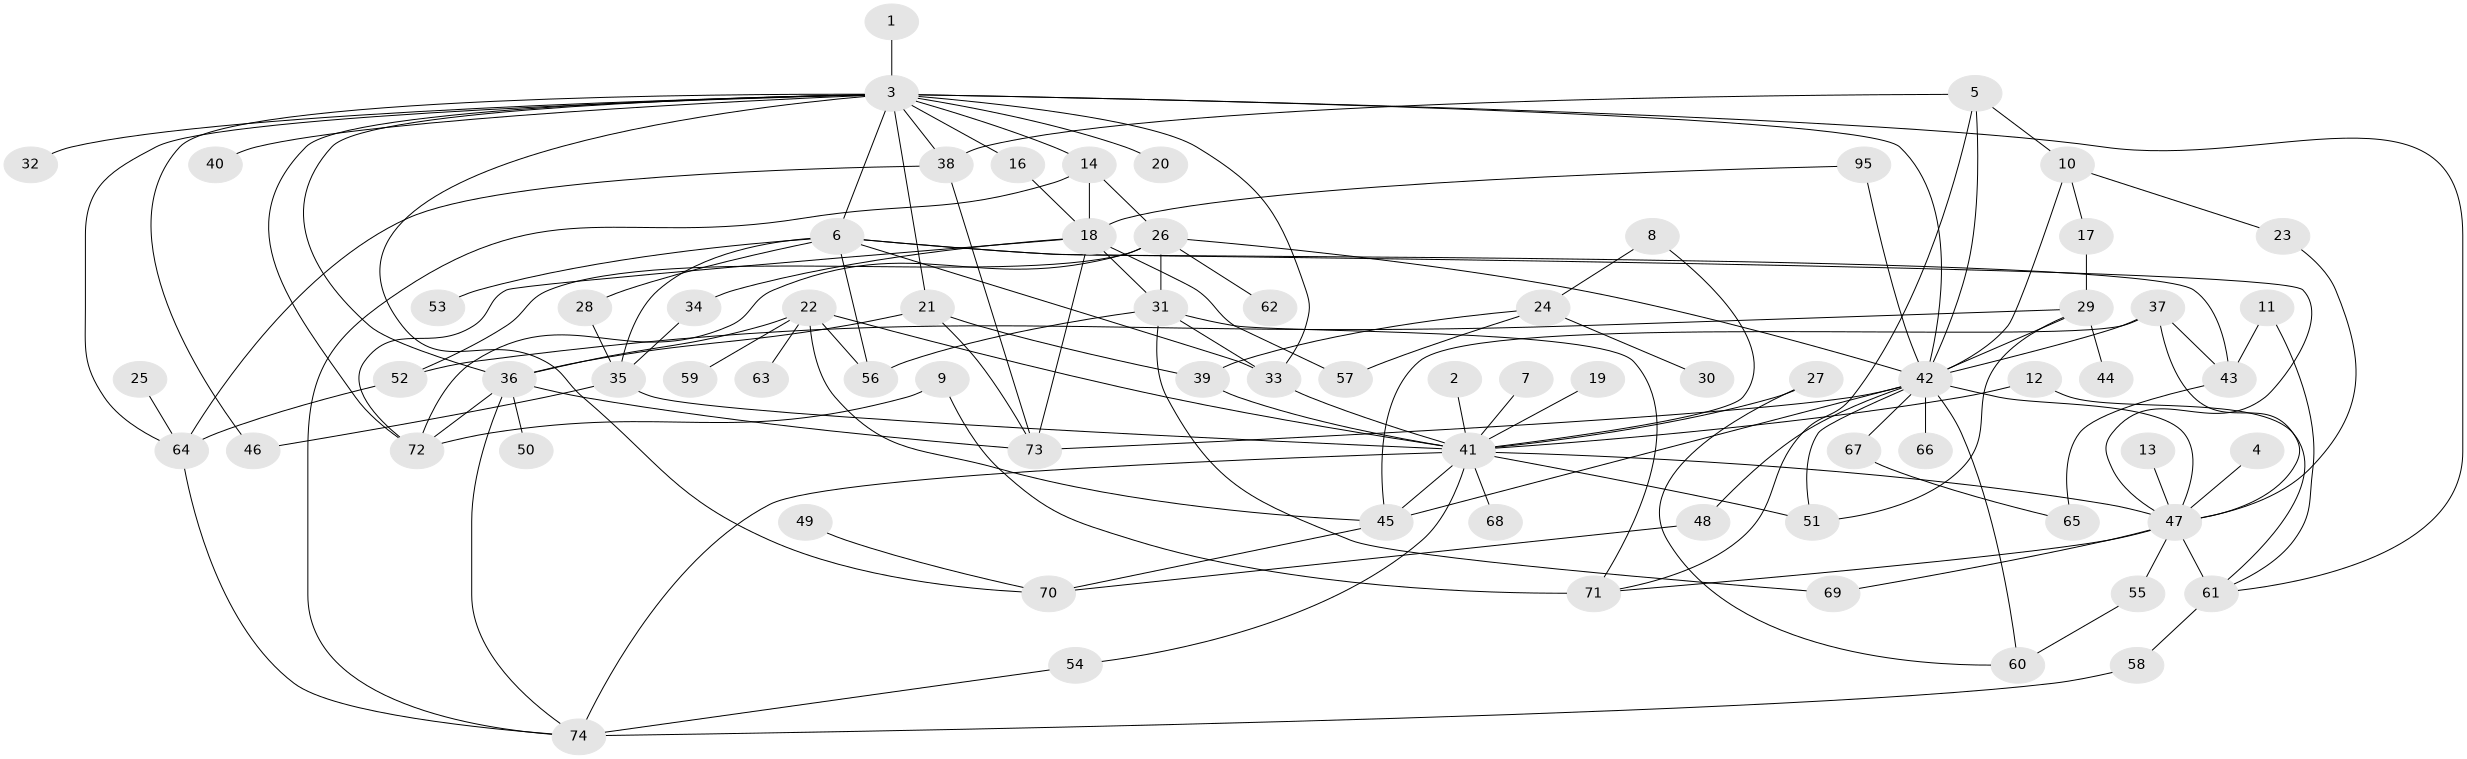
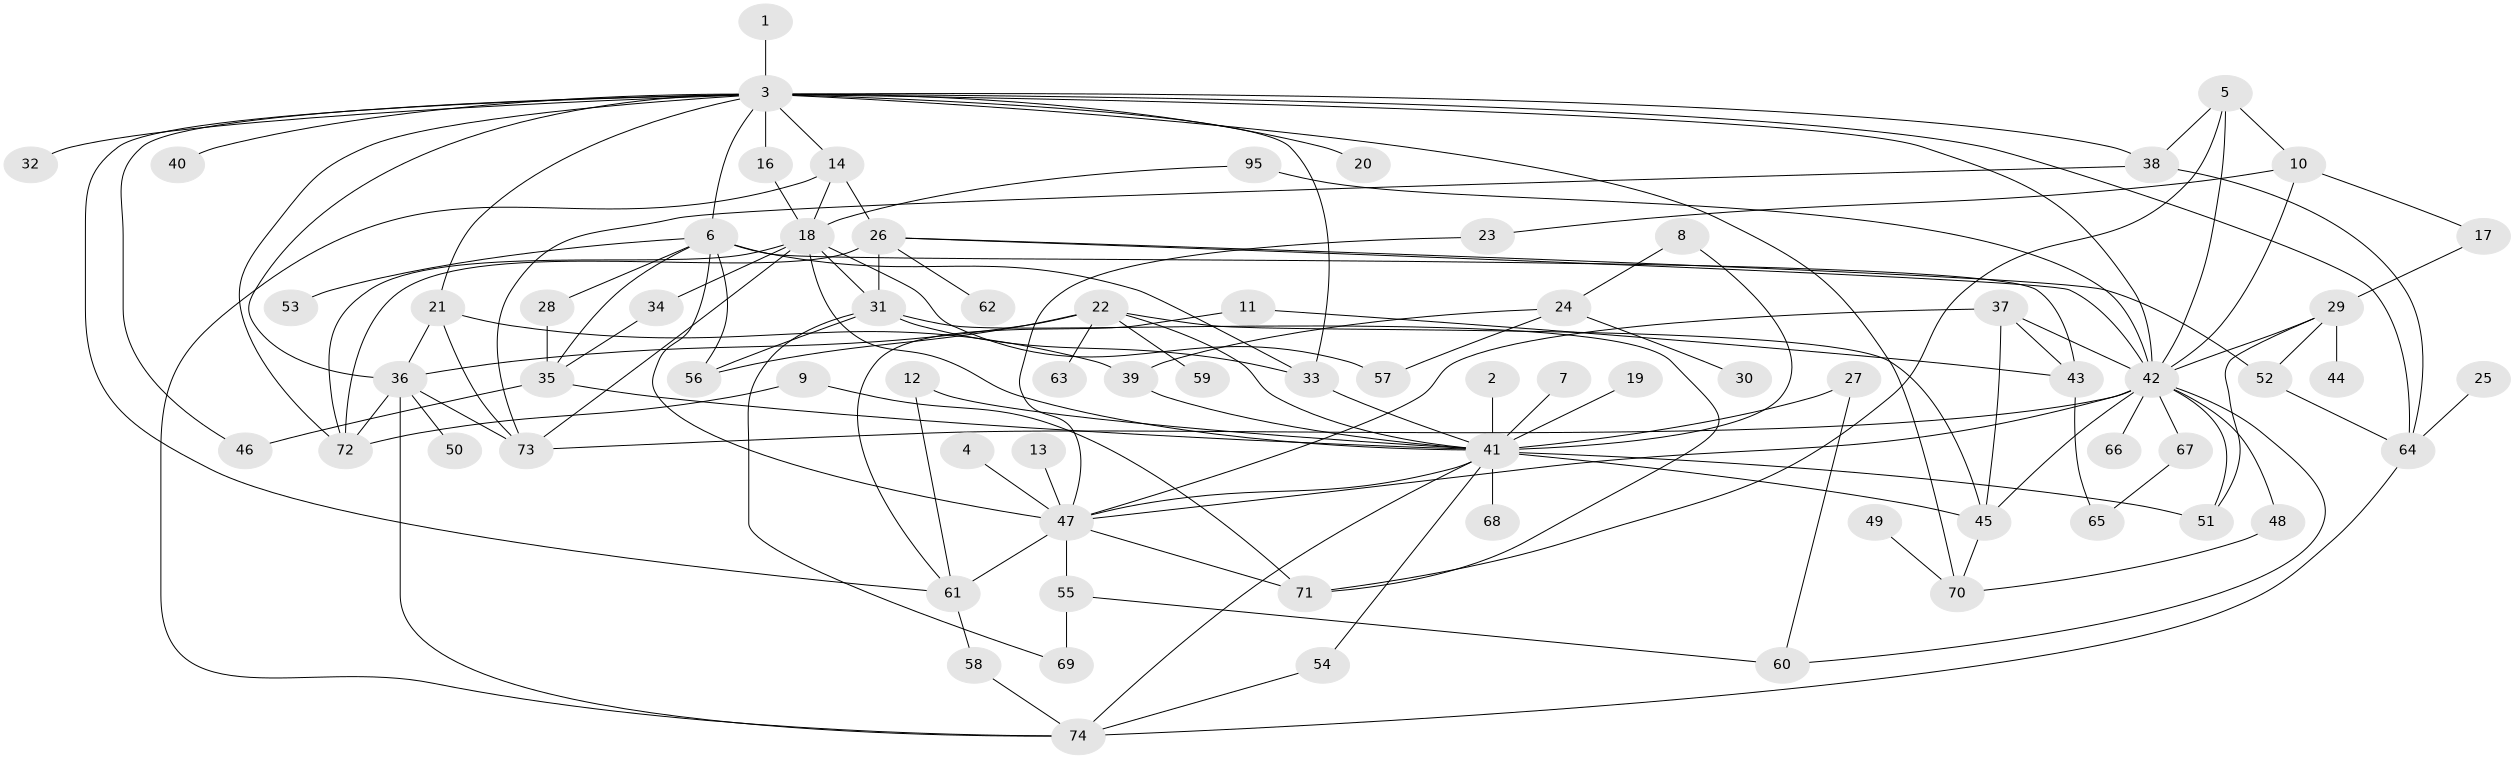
  graph {
    fontname="DejaVu Sans"
    node [color=gray90 fontname="DejaVu Sans" style=filled]
    edge [fontname="DejaVu Sans" weight=1.0]
    1
    3
    6
    14
    16
    20
    21
    32
    33
    36
    38
    40
    42
    46
    61
    64
    70
    72
    2
    41
    47
    74
    45
    51
    54
    68
    28
    35
    43
    53
    56
    18
    26
    73
    39
    50
    60
    48
    66
    67
    58
    4
    71
    55
    69
    5
    10
    17
    23
    65
    7
    8
    24
    57
    30
    9
    29
    11
    12
    13
    31
    34
    52
    62
    n65 [label=95]
    44
    19
    22
    59
    63
    25
    27
    37
    49
    1 -- 3
    3 -- 6
    3 -- 14
    3 -- 16
    3 -- 20
    3 -- 21
    3 -- 32
    3 -- 33
    3 -- 36
    3 -- 38 [weight=2.0]
    3 -- 40
    3 -- 42
    3 -- 46
    3 -- 61
    3 -- 64
    3 -- 70
    3 -- 72
    6 -- 33
    6 -- 47
    6 -- 28
    6 -- 35
    6 -- 43
    6 -- 53
    6 -- 56
    14 -- 74
    14 -- 18
    14 -- 26
    16 -- 18
    21 -- 36
    21 -- 73
    21 -- 39
    33 -- 41
    36 -- 72
    36 -- 74
    36 -- 73
    36 -- 50
    38 -- 64
    38 -- 73
    42 -- 47
    42 -- 45
    42 -- 51
    42 -- 73
    42 -- 60
    42 -- 48
    42 -- 66
    42 -- 67
    61 -- 58
    64 -- 74
    2 -- 41
    41 -- 47
    41 -- 74
    41 -- 45
    41 -- 51
    41 -- 54
    41 -- 68
    47 -- 61 [weight=2.0]
    47 -- 71
    47 -- 55
-   47 -- 69
+   55 -- 69
    45 -- 70
    54 -- 74
    28 -- 35
    35 -- 46
    35 -- 41
    43 -- 65
    18 -- 72
+   18 -- 41
    18 -- 73
    18 -- 57
    18 -- 31
    18 -- 34
    26 -- 42
    26 -- 72 [weight=2.0]
    26 -- 31 [weight=2.0]
    26 -- 52
    26 -- 62
    39 -- 41
    48 -- 70
    67 -- 65
    58 -- 74
    4 -- 47
    55 -- 60
    5 -- 38
    5 -- 42
    5 -- 71
    5 -- 10
    10 -- 42
    10 -- 17
    10 -- 23
    17 -- 29
    23 -- 47
    7 -- 41
    8 -- 41
    8 -- 24
    24 -- 39
    24 -- 57
    24 -- 30
    9 -- 72
    9 -- 71
    29 -- 42
    29 -- 51
    29 -- 52
    29 -- 44
    11 -- 61
    11 -- 43
    12 -- 61
    12 -- 41
    13 -- 47
    31 -- 33
    31 -- 56
    31 -- 71
    31 -- 69
    34 -- 35
    52 -- 64
    n65 -- 42 [weight=2.0]
    n65 -- 18
    19 -- 41
    22 -- 36
    22 -- 41
    22 -- 45
    22 -- 56
    22 -- 59
    22 -- 63
    25 -- 64
    27 -- 41
    27 -- 60
    37 -- 42
    37 -- 47
    37 -- 45
    37 -- 43
    49 -- 70
  }
